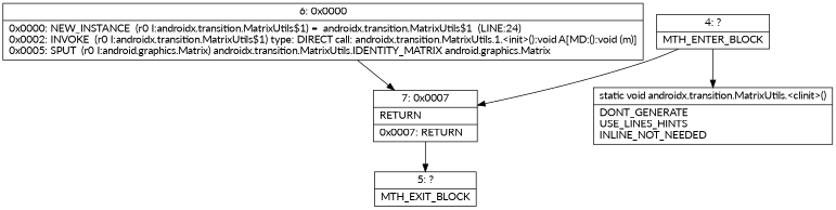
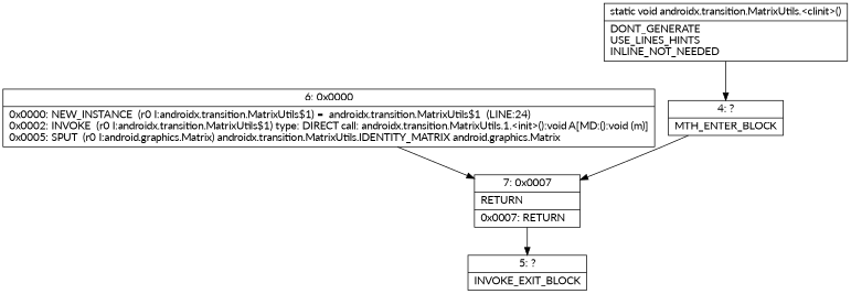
  digraph {
    fontname=Lato
    node [fontname=Lato shape=record]
    edge [fontname=Lato]
    n1 [label="{4\:\ ?|MTH_ENTER_BLOCK\l}"]
    n2 [label="{7\:\ 0x0007|RETURN\l|0x0007: RETURN   \l}"]
    n3 [label="{6\:\ 0x0000|0x0000: NEW_INSTANCE  (r0 I:androidx.transition.MatrixUtils$1) =  androidx.transition.MatrixUtils$1  (LINE:24)\l0x0002: INVOKE  (r0 I:androidx.transition.MatrixUtils$1) type: DIRECT call: androidx.transition.MatrixUtils.1.\<init\>():void A[MD:():void (m)]\l0x0005: SPUT  (r0 I:android.graphics.Matrix) androidx.transition.MatrixUtils.IDENTITY_MATRIX android.graphics.Matrix \l}"]
-   n4 [label="{5\:\ ?|MTH_EXIT_BLOCK\l}"]
+   n4 [label="{5\:\ ?|INVOKE_EXIT_BLOCK\l}"]
    n5 [label="{static void androidx.transition.MatrixUtils.\<clinit\>()  | DONT_GENERATE\lUSE_LINES_HINTS\lINLINE_NOT_NEEDED\l}"]
    n1 -> n2
    n2 -> n4
    n3 -> n2
-   n1 -> n5
+   n5 -> n1
  }
